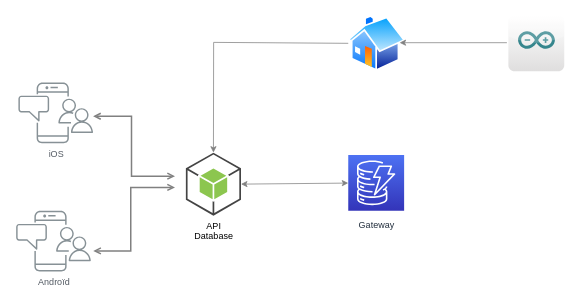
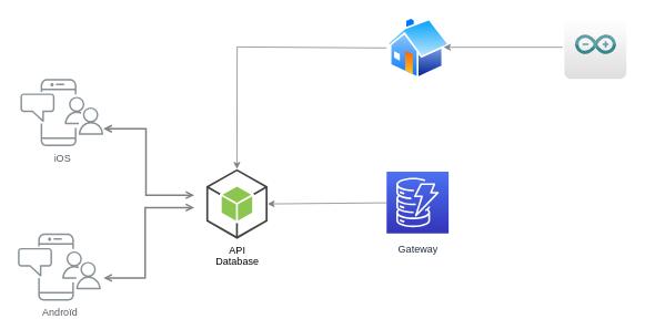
  <mxCell id="0" />
  <mxCell id="1" parent="0" />
  <mxCell id="2" style="edgeStyle=orthogonalEdgeStyle;rounded=0;orthogonalLoop=1;jettySize=auto;html=1;startArrow=open;startFill=0;endArrow=open;endFill=0;strokeWidth=2;strokeColor=#808080;" parent="1" edge="1"><mxGeometry relative="1" as="geometry"><Array as="points"><mxPoint x="173.5" y="334.5" /><mxPoint x="173.5" y="249.5" /></Array><mxPoint x="123.5" y="334" as="sourcePoint" /><mxPoint x="232.5" y="249.429" as="targetPoint" /></mxGeometry></mxCell>
  <mxCell id="3" style="edgeStyle=orthogonalEdgeStyle;rounded=0;orthogonalLoop=1;jettySize=auto;html=1;startArrow=open;startFill=0;endArrow=open;endFill=0;strokeWidth=2;strokeColor=#808080;" parent="1" source="4" edge="1"><mxGeometry relative="1" as="geometry"><Array as="points"><mxPoint x="174.5" y="154.5" /><mxPoint x="174.5" y="234.5" /></Array><mxPoint x="232.5" y="234.429" as="targetPoint" /></mxGeometry></mxCell>
- <mxCell id="4" value="iOS" style="outlineConnect=0;gradientColor=none;fontColor=#545B64;strokeColor=none;fillColor=#879196;dashed=0;verticalLabelPosition=bottom;verticalAlign=top;align=center;html=1;fontSize=12;fontStyle=0;aspect=fixed;shape=mxgraph.aws4.illustration_notification;pointerEvents=1;labelBackgroundColor=#ffffff;" parent="1" vertex="1"><mxGeometry x="23.5" y="109.5" width="100" height="81" as="geometry" /></mxCell>
+ <mxCell id="4" value="iOS" style="outlineConnect=0;gradientColor=none;fontColor=#545B64;strokeColor=none;fillColor=#879196;dashed=0;verticalLabelPosition=bottom;verticalAlign=top;align=center;html=1;fontSize=12;fontStyle=0;aspect=fixed;shape=mxgraph.aws4.illustration_notification;pointerEvents=1;labelBackgroundColor=#ffffff;" parent="1" vertex="1"><mxGeometry x="23.5" y="94.5" width="100" height="81" as="geometry" /></mxCell>
  <mxCell id="5" value="Gateway" style="outlineConnect=0;fontColor=#232F3E;gradientColor=#4D72F3;gradientDirection=north;fillColor=#3334B9;strokeColor=#ffffff;dashed=0;verticalLabelPosition=bottom;verticalAlign=top;align=center;html=1;fontSize=12;fontStyle=0;aspect=fixed;shape=mxgraph.aws4.resourceIcon;resIcon=mxgraph.aws4.dynamodb;labelBackgroundColor=#ffffff;spacingTop=5;" parent="1" vertex="1"><mxGeometry x="463.5" y="206" width="74.5" height="74.5" as="geometry" /></mxCell>
  <mxCell id="6" value="Androïd" style="outlineConnect=0;gradientColor=none;fontColor=#545B64;strokeColor=none;fillColor=#879196;dashed=0;verticalLabelPosition=bottom;verticalAlign=top;align=center;html=1;fontSize=12;fontStyle=0;aspect=fixed;shape=mxgraph.aws4.illustration_notification;pointerEvents=1;labelBackgroundColor=#ffffff;" parent="1" vertex="1"><mxGeometry x="20.5" y="280.5" width="100" height="81" as="geometry" /></mxCell>
  <mxCell id="7" value="API &lt;br&gt;Database" style="outlineConnect=0;dashed=0;verticalLabelPosition=bottom;verticalAlign=top;align=center;html=1;shape=mxgraph.aws3.android;fillColor=#8CC64F;gradientColor=none;" parent="1" vertex="1"><mxGeometry x="247" y="203" width="73.5" height="84" as="geometry" /></mxCell>
  <mxCell id="8" value="" style="dashed=0;outlineConnect=0;html=1;align=center;labelPosition=center;verticalLabelPosition=bottom;verticalAlign=top;shape=mxgraph.webicons.arduino;gradientColor=#DFDEDE" parent="1" vertex="1"><mxGeometry x="677" y="20" width="74.5" height="74.5" as="geometry" /></mxCell>
  <mxCell id="9" value="" style="image;aspect=fixed;perimeter=ellipsePerimeter;html=1;align=center;shadow=0;dashed=0;spacingTop=3;image=img/lib/active_directory/home.svg;" parent="1" vertex="1"><mxGeometry x="463.5" y="20" width="76.8" height="74.5" as="geometry" /></mxCell>
  <mxCell id="10" value="" style="endArrow=classic;html=1;rounded=0;strokeColor=#808080;exitX=0;exitY=0.5;exitDx=0;exitDy=0;entryX=0.5;entryY=0;entryDx=0;entryDy=0;entryPerimeter=0;" parent="1" source="9" target="7" edge="1"><mxGeometry width="50" height="50" relative="1" as="geometry"><mxPoint x="455" y="56.42" as="sourcePoint" /><mxPoint x="312" y="56.42" as="targetPoint" /><Array as="points"><mxPoint x="284" y="56" /></Array></mxGeometry></mxCell>
  <mxCell id="11" value="" style="endArrow=classic;html=1;rounded=0;strokeColor=#808080;" parent="1" edge="1"><mxGeometry width="50" height="50" relative="1" as="geometry"><mxPoint x="675" y="56.42" as="sourcePoint" /><mxPoint x="532" y="56.42" as="targetPoint" /></mxGeometry></mxCell>
- <mxCell id="12" value="" style="endArrow=classic;startArrow=classic;html=1;rounded=0;exitX=1;exitY=0.5;exitDx=0;exitDy=0;exitPerimeter=0;strokeColor=#808080;" parent="1" source="7" target="5" edge="1"><mxGeometry width="50" height="50" relative="1" as="geometry"><mxPoint x="78" y="296" as="sourcePoint" /><mxPoint x="128" y="246" as="targetPoint" /></mxGeometry></mxCell>
+ <mxCell id="12" value="" style="endArrow=none;startArrow=classic;html=1;rounded=0;exitX=1;exitY=0.5;exitDx=0;exitDy=0;exitPerimeter=0;strokeColor=#808080;" parent="1" source="7" target="5" edge="1"><mxGeometry width="50" height="50" relative="1" as="geometry"><mxPoint x="78" y="296" as="sourcePoint" /><mxPoint x="128" y="246" as="targetPoint" /></mxGeometry></mxCell>
